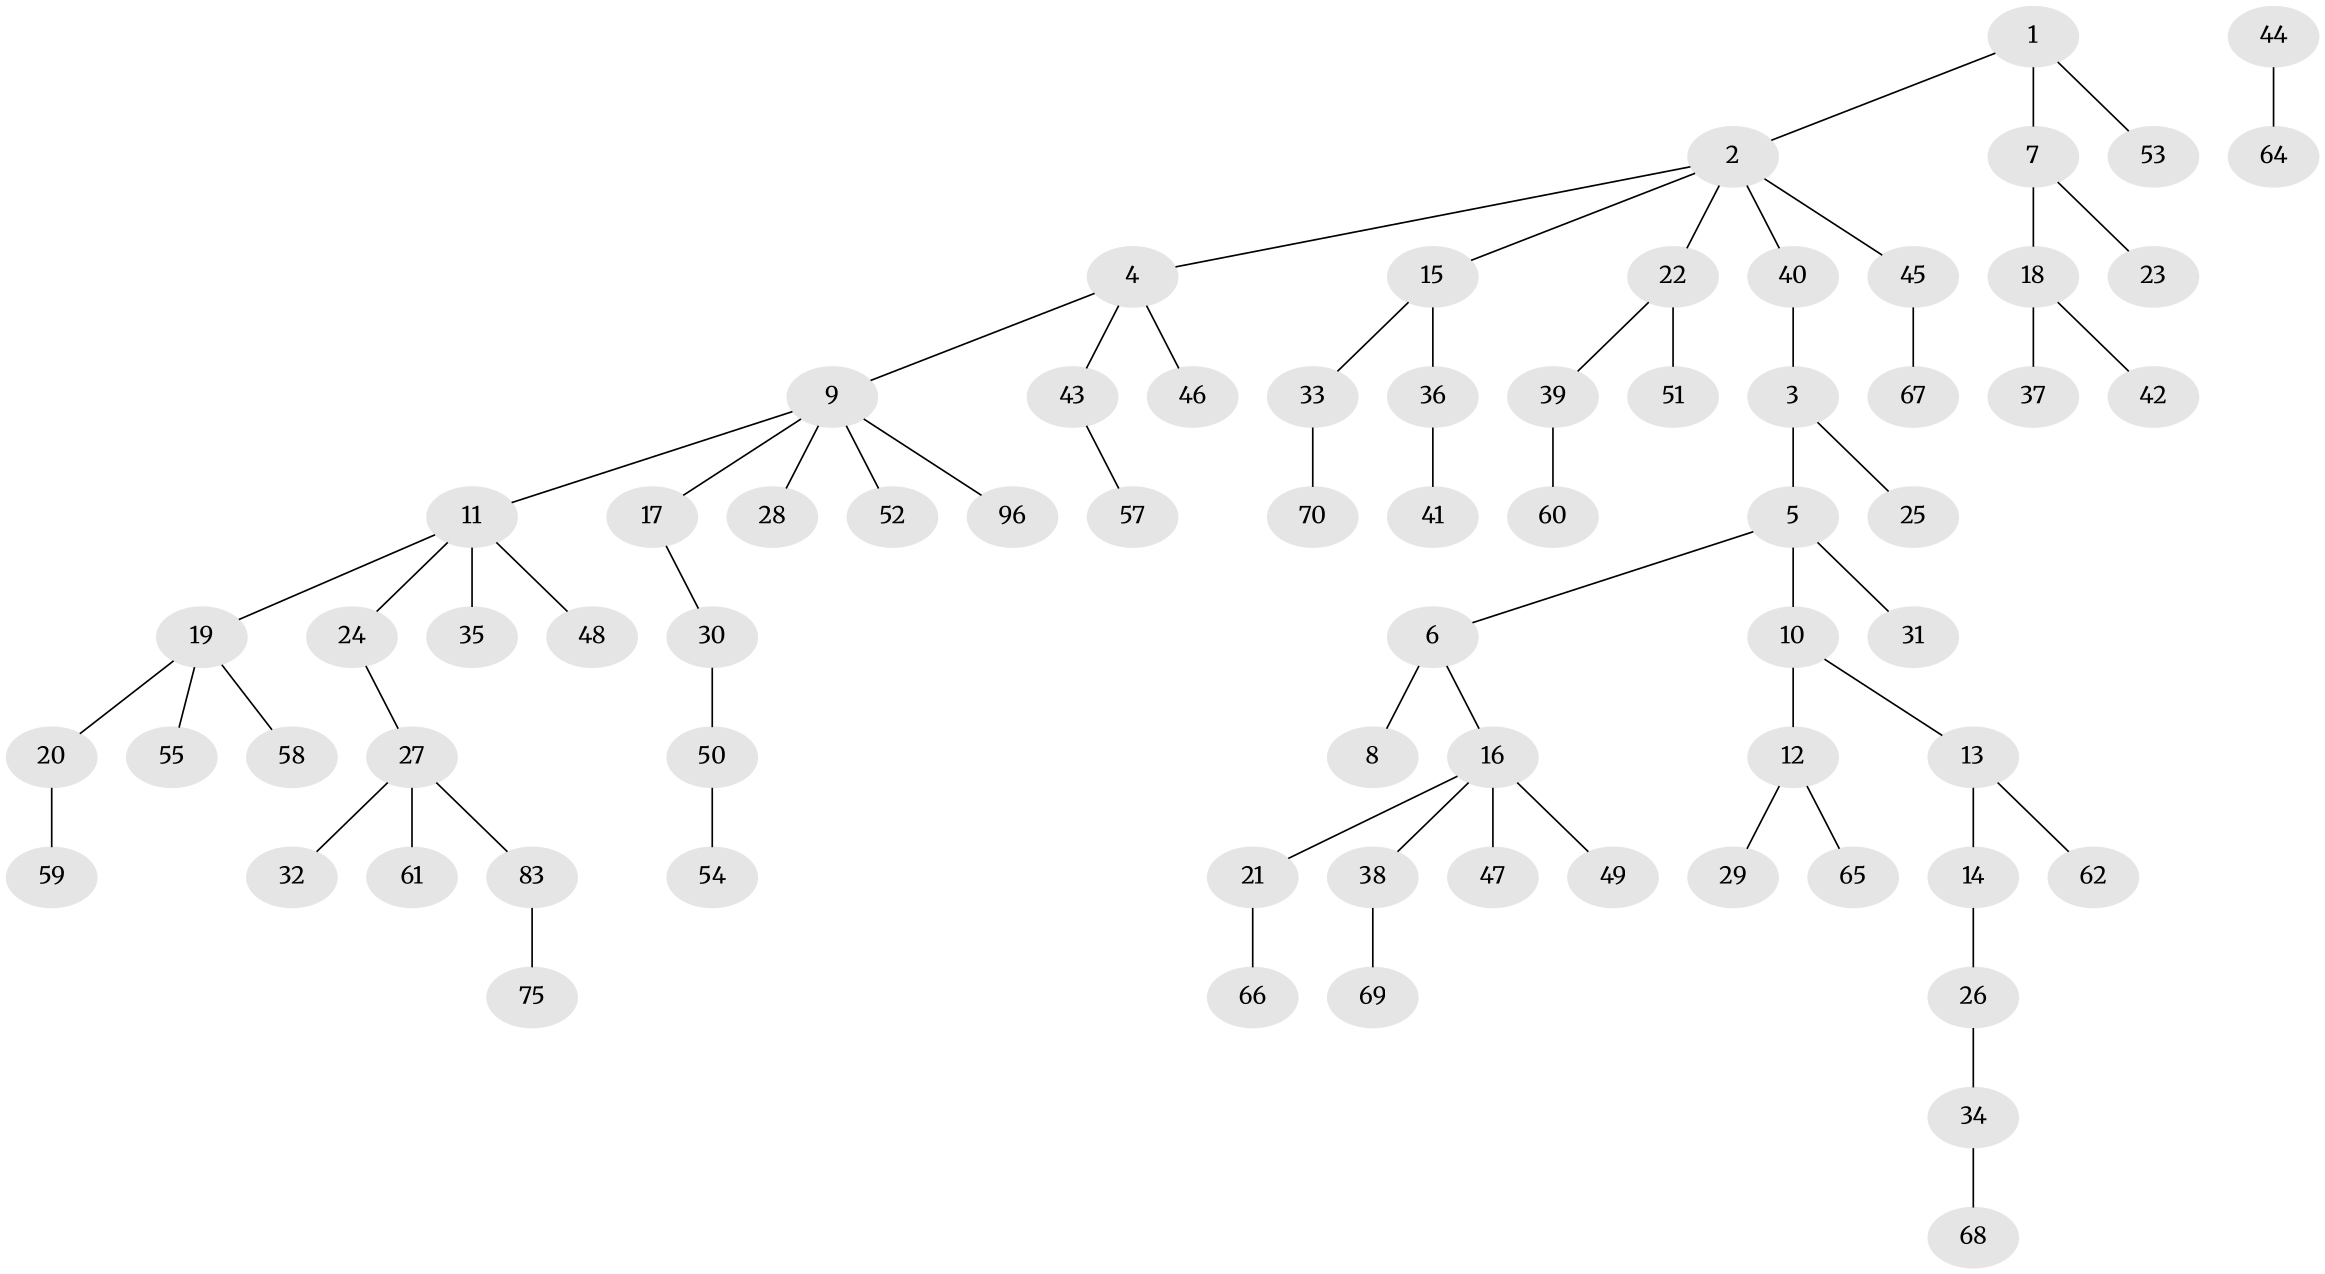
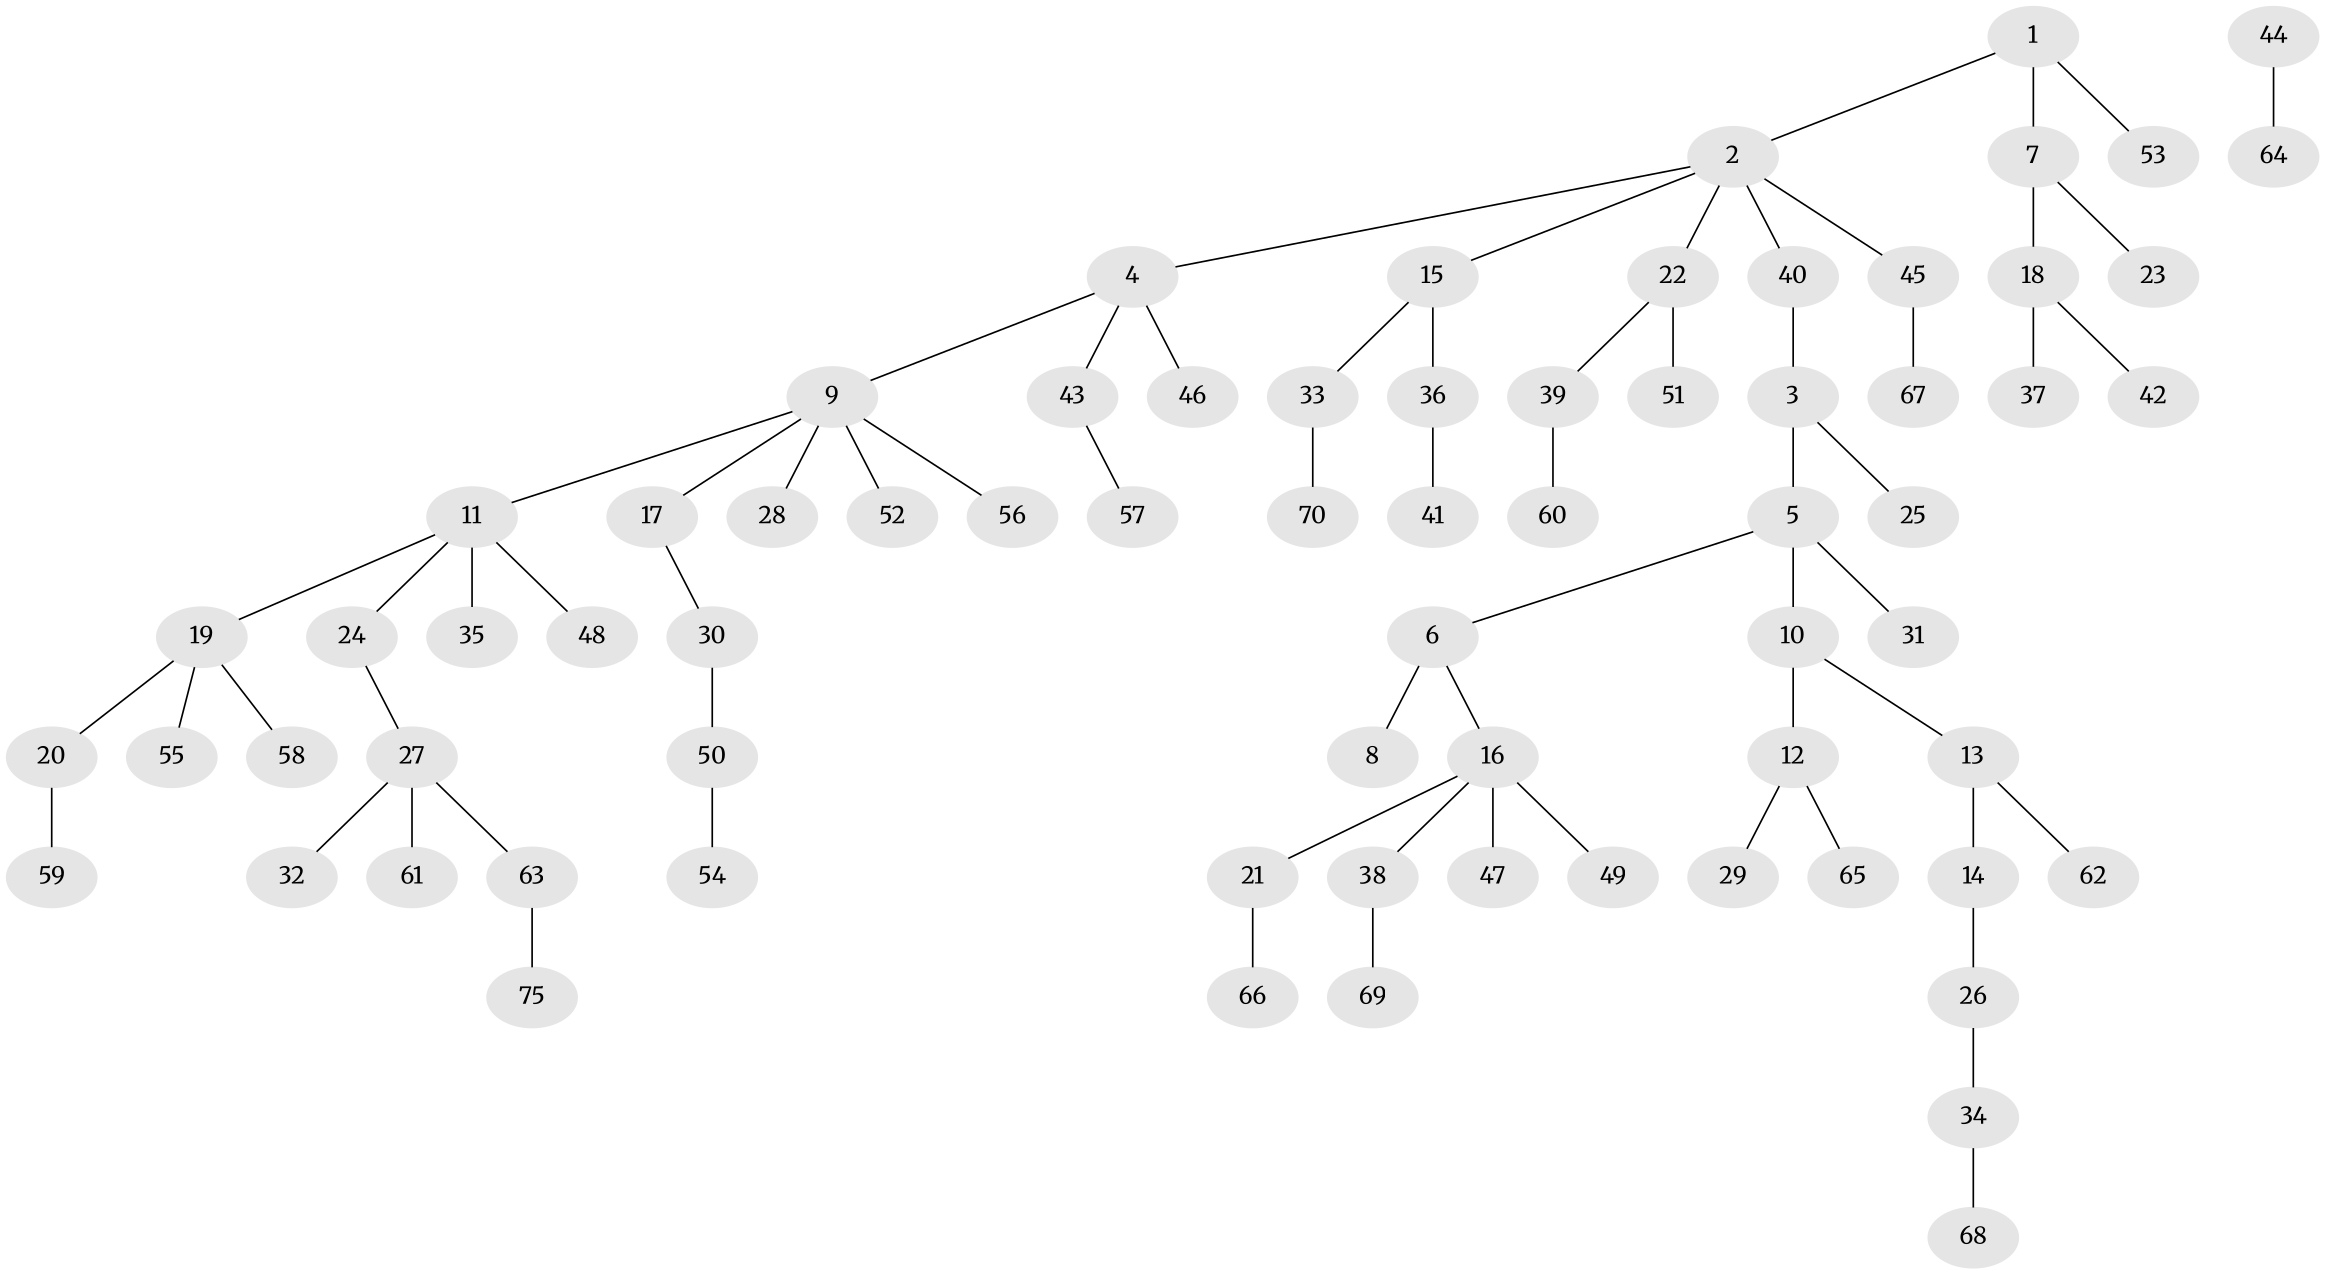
  graph {
    fontname=Merriweather
    node [color=gray90 fontname=Merriweather style=filled]
    edge [fontname=Merriweather weight=1.0]
    1
    2
    7
    53
    4
    15
    22
    40
    45
    18
    23
    3
    5
    25
    9
    43
    46
    33
    36
    39
    51
    67
    6
    10
    31
    11
    17
    28
    52
-   56 [label=96]
+   56
    57
    8
    16
    12
    13
    21
    38
    47
    49
    37
    42
    19
    24
    35
    48
    30
    29
    65
    14
    62
    20
    55
    58
    27
    26
    34
    70
    41
    66
    69
    50
    59
    60
    32
    61
-   63 [label=83]
+   63
    44
    64
    68
    n70 [label=75]
    54
    1 -- 2
    1 -- 7
    1 -- 53
    2 -- 4
    2 -- 15
    2 -- 22
    2 -- 40
    2 -- 45
    7 -- 18
    7 -- 23
    4 -- 9
    4 -- 43
    4 -- 46
    15 -- 33
    15 -- 36
    22 -- 39
    22 -- 51
    40 -- 3
    45 -- 67
    18 -- 37
    18 -- 42
    3 -- 5 [weight=2.0]
    3 -- 25
    5 -- 6
    5 -- 10
    5 -- 31
    9 -- 11
    9 -- 17
    9 -- 28
    9 -- 52
    9 -- 56
    43 -- 57
    33 -- 70
    36 -- 41
    39 -- 60
    6 -- 8 [weight=2.0]
    6 -- 16
    10 -- 12
    10 -- 13
    11 -- 19
    11 -- 24
    11 -- 35
    11 -- 48
    17 -- 30
    16 -- 21
    16 -- 38
    16 -- 47
    16 -- 49
    12 -- 29
    12 -- 65
    13 -- 14 [weight=3.0]
    13 -- 62
    21 -- 66
    38 -- 69
    19 -- 20
    19 -- 55
    19 -- 58
    24 -- 27
    30 -- 50
    14 -- 26
    20 -- 59
    27 -- 32
    27 -- 61
    27 -- 63
    26 -- 34
    34 -- 68
    50 -- 54
    63 -- n70
    44 -- 64
  }
